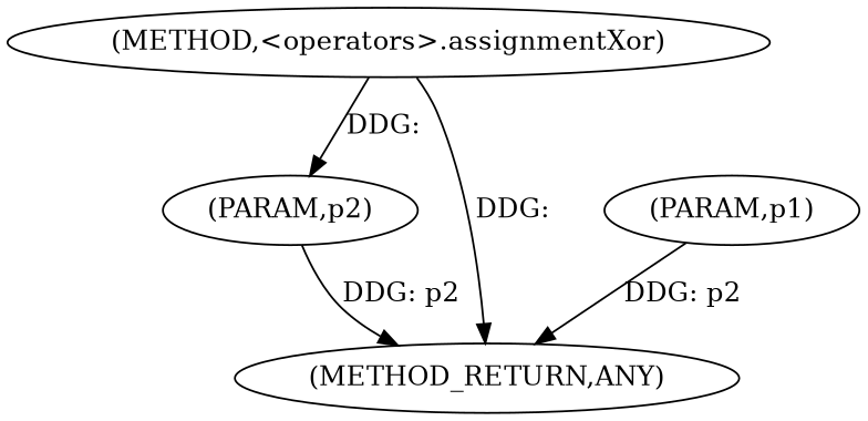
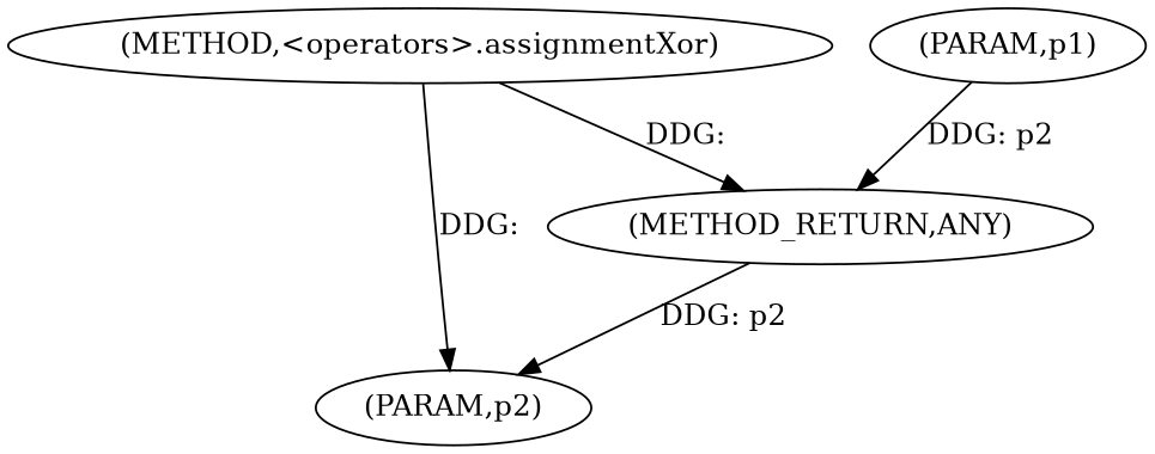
  digraph {
    n1 [label="(METHOD,&lt;operators&gt;.assignmentXor)"]
    n2 [label="(PARAM,p2)"]
    n3 [label="(METHOD_RETURN,ANY)"]
    n4 [label="(PARAM,p1)"]
    n1 -> n2 [label="DDG: "]
    n1 -> n3 [label="DDG: "]
-   n2 -> n3 [label="DDG: p2"]
+   n3 -> n2 [label="DDG: p2"]
    n4 -> n3 [label="DDG: p2"]
  }
